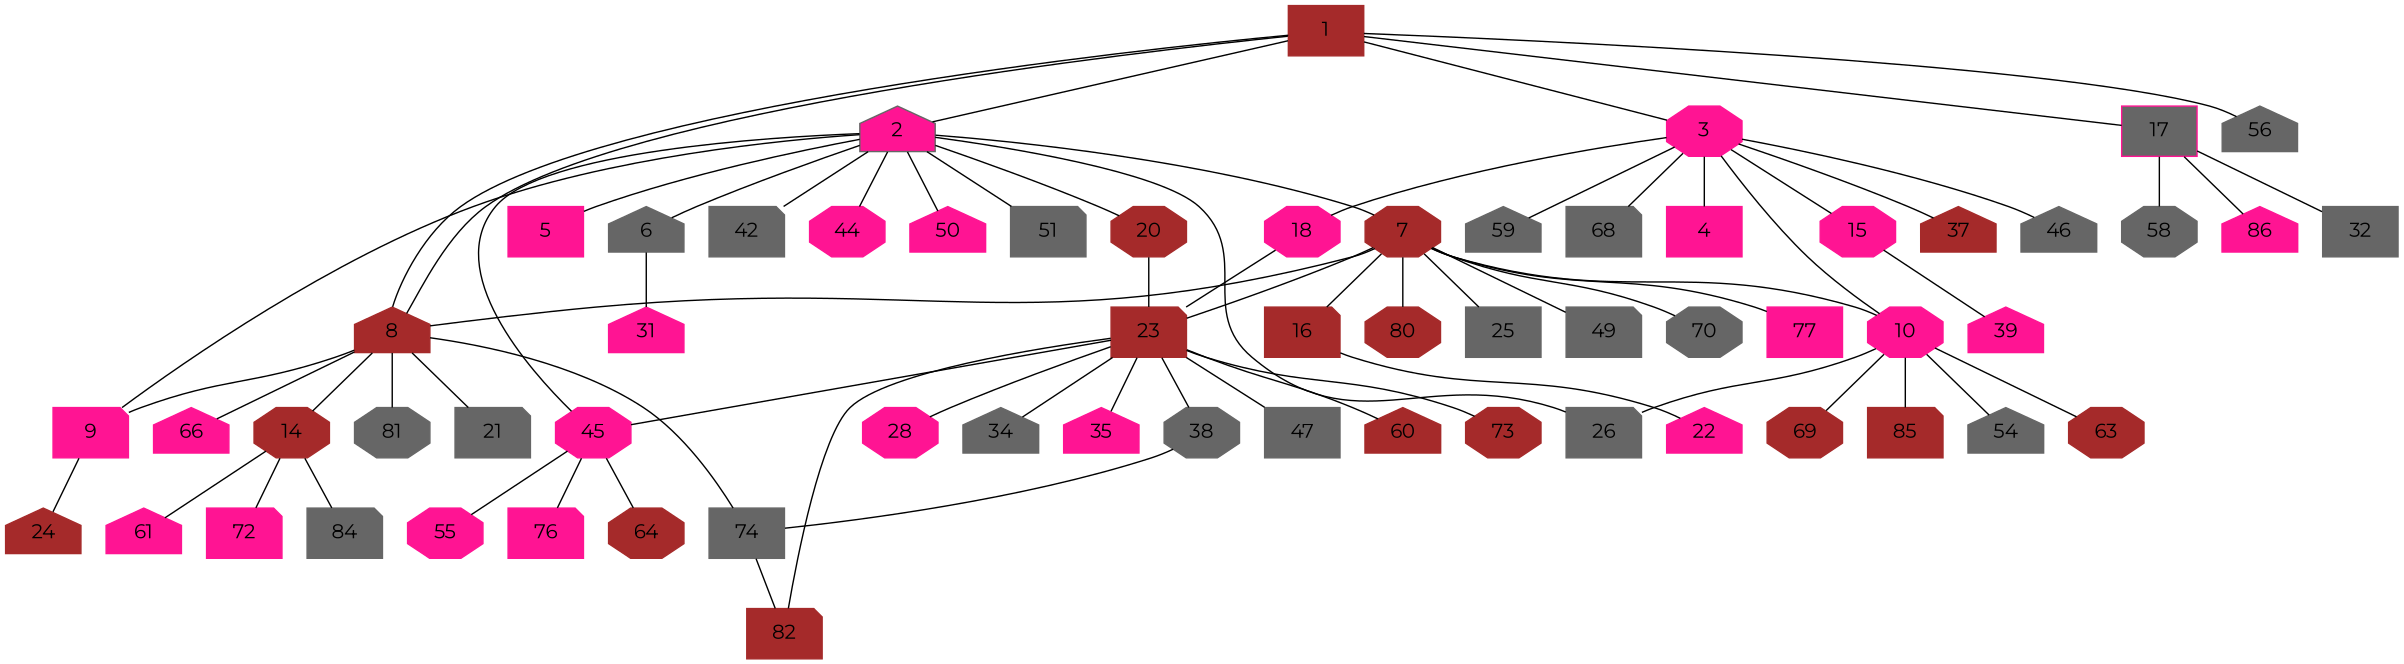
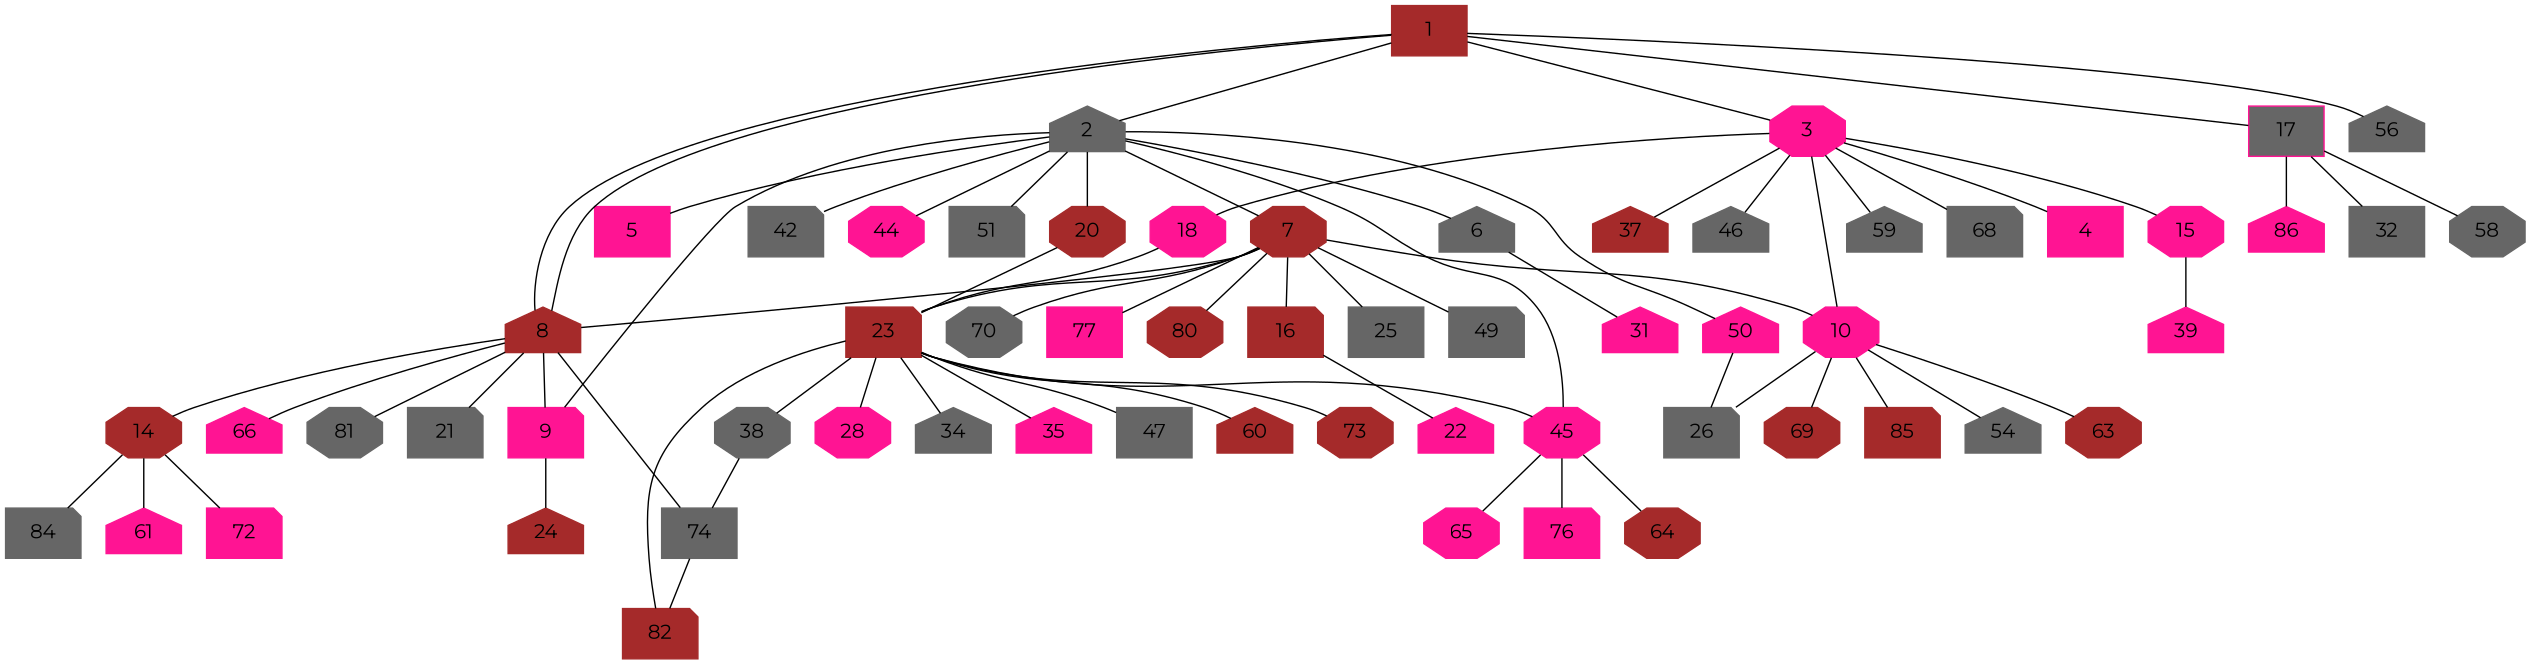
  graph {
    fontname=Montserrat
    node [color=deeppink fontname=Montserrat shape=octagon style=filled]
    edge [fontname=Montserrat]
-   2 [color=gray40 shape=house super="+12" fillcolor=deeppink]
+   2 [color=gray40 shape=house super="+12"]
    5 [shape=box]
    6 [color=gray40 shape=house super="+78"]
    7 [color=brown super="+79"]
    9 [shape=note super="+40"]
    20 [color=brown]
    26 [color=gray40 shape=note super="+29"]
    42 [color=gray40 shape=note super="+43"]
    44
    45 [super="+55"]
    50 [shape=house]
    51 [color=gray40 shape=note]
    1 [color=brown shape=box]
    3 [super="+11"]
    8 [color=brown shape=house super="+48"]
    17 [fillcolor=gray40 shape=box super="+19"]
    56 [color=gray40 shape=house]
    4 [shape=box]
    10 [super="+13"]
    15
    18
    37 [color=brown shape=house]
    46 [color=gray40 shape=house super="+62"]
    59 [color=gray40 shape=house]
    68 [color=gray40 shape=note]
    14 [color=brown super="+83"]
    21 [color=gray40 shape=note super="+27"]
    66 [shape=house]
    74 [color=gray40 shape=box]
    81 [color=gray40]
    32 [color=gray40 shape=box super="+41"]
    58 [color=gray40]
    86 [shape=house]
    31 [shape=house super="+67"]
    16 [color=brown shape=note super="+75"]
    23 [color=brown shape=note super="+71"]
    25 [color=gray40 shape=box super="+33"]
    49 [color=gray40 shape=note super="+53"]
    70 [color=gray40]
    77 [shape=box]
    80 [color=brown]
    24 [color=brown shape=house super="+57"]
    64 [color=brown]
-   65 [label=55]
+   65
    76 [shape=note]
    54 [color=gray40 shape=house]
    63 [color=brown]
    69 [color=brown]
    85 [color=brown shape=note]
    39 [shape=house super="+52"]
    22 [shape=house]
    28
    34 [color=gray40 shape=house super="+36"]
    35 [shape=house]
    38 [color=gray40]
    47 [color=gray40 shape=box]
    60 [color=brown shape=house]
    73 [color=brown]
    82 [color=brown shape=note]
    61 [shape=house]
    72 [shape=note]
    84 [color=gray40 shape=note]
    2 -- 5
    2 -- 6
    2 -- 7
    2 -- 9
    2 -- 20
-   2 -- 26
+   50 -- 26
    2 -- 42
    2 -- 44
    2 -- 45
    2 -- 50
    2 -- 51
    6 -- 31
    7 -- 8
    7 -- 10
    7 -- 16
    7 -- 23
    7 -- 25
    7 -- 49
    7 -- 70
    7 -- 77
    7 -- 80
    9 -- 24
    20 -- 23
    45 -- 64
    45 -- 65
    45 -- 76
    1 -- 2
    1 -- 3
    1 -- 8
    1 -- 8
    1 -- 17
    1 -- 56
    3 -- 4
    3 -- 10
    3 -- 15
    3 -- 18
    3 -- 37
    3 -- 46
    3 -- 59
    3 -- 68
    8 -- 9
    8 -- 14
    8 -- 21
    8 -- 66
    8 -- 74
    8 -- 81
    17 -- 32
    17 -- 58
    17 -- 86
    10 -- 26
    10 -- 54
    10 -- 63
    10 -- 69
    10 -- 85
    15 -- 39
    18 -- 23
    14 -- 61
    14 -- 72
    14 -- 84
    74 -- 82
    16 -- 22
    23 -- 45
    23 -- 28
    23 -- 34
    23 -- 35
    23 -- 38
    23 -- 47
    23 -- 60
    23 -- 73
    23 -- 82
    38 -- 74
  }
